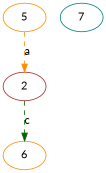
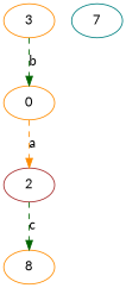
  strict digraph {
    fontname=Lato
    node [color=darkorange fontname=Lato]
    edge [color=darkgreen fontname=Lato style=dashed]
    2 [color=brown]
-   6
-   5
+   6 [label=8]
+   3
+   5 [label=0]
    n5 [color=teal label=7]
    2 -> 6 [label=c]
+   3 -> 5 [label=b]
    5 -> 2 [color=darkorange label=a]
  }
